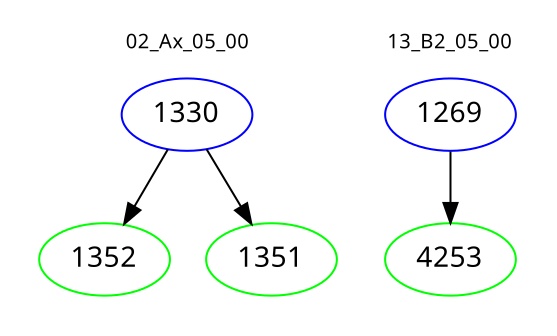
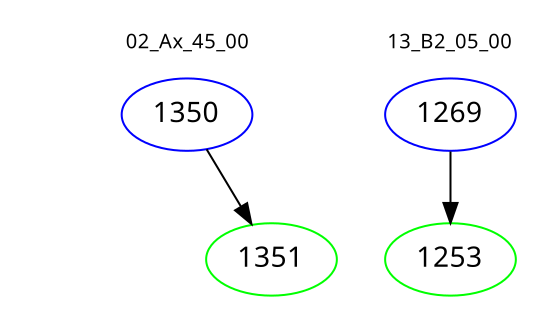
  digraph {
    fontname="Noto Sans"
    node [color=green fontname="Noto Sans"]
    edge [color=black fontname="Noto Sans"]
-   n1 [color=blue label=1330]
-   n2 [label=1352]
+   n1 [color=blue label=1350]
    n3 [label=1351]
    n4 [color=blue label=1269]
-   n5 [label=4253]
+   n5 [label=1253]
    subgraph cluster_1 {
      color=white
      fontsize=10
-     label="02_Ax_05_00"
+     label="02_Ax_45_00"
      n1
-     n2
      n3
    }
    subgraph cluster_2 {
      color=white
      fontsize=10
      label="13_B2_05_00"
      n4
      n5
    }
-   n1 -> n2
    n1 -> n3
    n4 -> n5
  }
